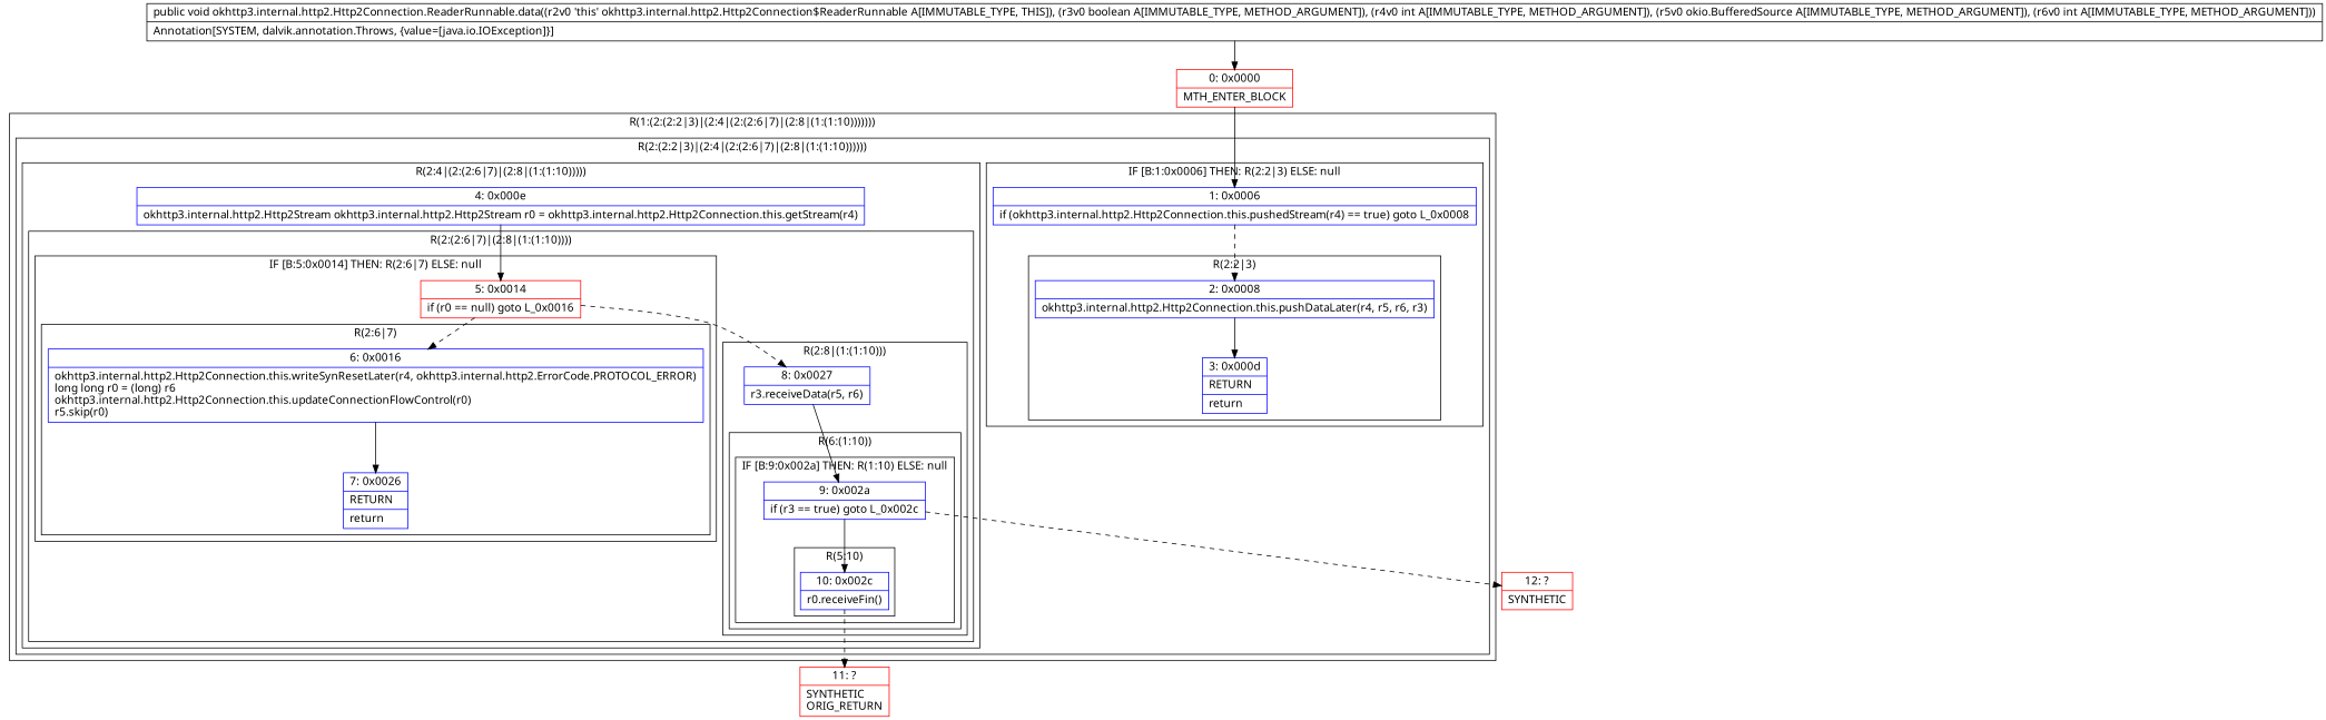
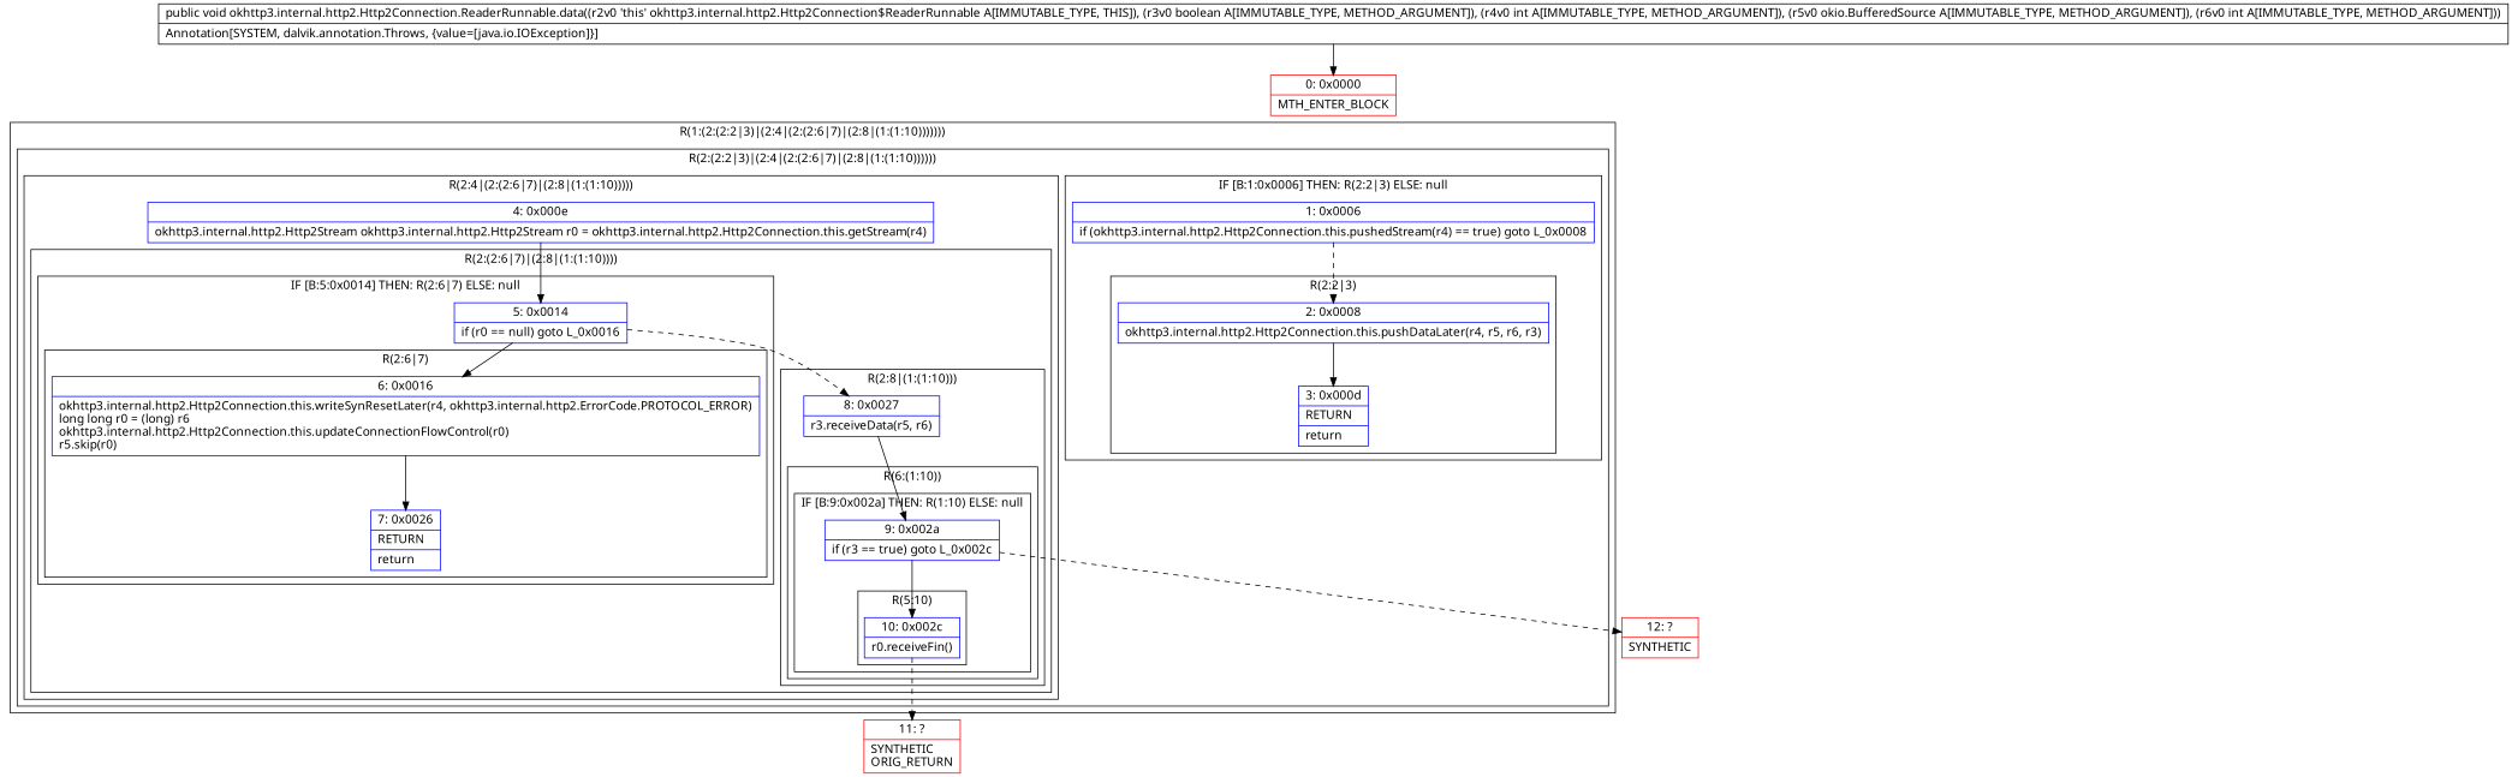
  digraph {
    fontname="Noto Sans"
    node [color=blue fontname="Noto Sans" shape=record]
    edge [fontname="Noto Sans"]
    n1 [label="{2\:\ 0x0008|okhttp3.internal.http2.Http2Connection.this.pushDataLater(r4, r5, r6, r3)\l}"]
    n2 [label="{3\:\ 0x000d|RETURN\l|return\l}"]
    n3 [label="{1\:\ 0x0006|if (okhttp3.internal.http2.Http2Connection.this.pushedStream(r4) == true) goto L_0x0008\l}"]
    n4 [label="{6\:\ 0x0016|okhttp3.internal.http2.Http2Connection.this.writeSynResetLater(r4, okhttp3.internal.http2.ErrorCode.PROTOCOL_ERROR)\llong long r0 = (long) r6\lokhttp3.internal.http2.Http2Connection.this.updateConnectionFlowControl(r0)\lr5.skip(r0)\l}"]
    n5 [label="{7\:\ 0x0026|RETURN\l|return\l}"]
-   n6 [color=red label="{5\:\ 0x0014|if (r0 == null) goto L_0x0016\l}"]
+   n6 [label="{5\:\ 0x0014|if (r0 == null) goto L_0x0016\l}"]
    n7 [label="{10\:\ 0x002c|r0.receiveFin()\l}"]
    n8 [label="{9\:\ 0x002a|if (r3 == true) goto L_0x002c\l}"]
    n9 [label="{8\:\ 0x0027|r3.receiveData(r5, r6)\l}"]
    n10 [label="{4\:\ 0x000e|okhttp3.internal.http2.Http2Stream okhttp3.internal.http2.Http2Stream r0 = okhttp3.internal.http2.Http2Connection.this.getStream(r4)\l}"]
    n11 [color=red label="{11\:\ ?|SYNTHETIC\lORIG_RETURN\l}"]
    n12 [color=red label="{12\:\ ?|SYNTHETIC\l}"]
    n13 [color=red label="{0\:\ 0x0000|MTH_ENTER_BLOCK\l}"]
    n14 [label="{public void okhttp3.internal.http2.Http2Connection.ReaderRunnable.data((r2v0 'this' okhttp3.internal.http2.Http2Connection$ReaderRunnable A[IMMUTABLE_TYPE, THIS]), (r3v0 boolean A[IMMUTABLE_TYPE, METHOD_ARGUMENT]), (r4v0 int A[IMMUTABLE_TYPE, METHOD_ARGUMENT]), (r5v0 okio.BufferedSource A[IMMUTABLE_TYPE, METHOD_ARGUMENT]), (r6v0 int A[IMMUTABLE_TYPE, METHOD_ARGUMENT]))  | Annotation[SYSTEM, dalvik.annotation.Throws, \{value=[java.io.IOException]\}]\l}" color=""]
    subgraph cluster_1 {
      label="R(1:(2:(2:2|3)|(2:4|(2:(2:6|7)|(2:8|(1:(1:10)))))))"
      subgraph cluster_2 {
        label="R(2:(2:2|3)|(2:4|(2:(2:6|7)|(2:8|(1:(1:10))))))"
        subgraph cluster_3 {
          label="IF [B:1:0x0006] THEN: R(2:2|3) ELSE: null"
          n3
          subgraph cluster_4 {
            label="R(2:2|3)"
            n1
            n2
          }
        }
        subgraph cluster_5 {
          label="R(2:4|(2:(2:6|7)|(2:8|(1:(1:10)))))"
          n10
          subgraph cluster_6 {
            label="R(2:(2:6|7)|(2:8|(1:(1:10))))"
            subgraph cluster_7 {
              label="IF [B:5:0x0014] THEN: R(2:6|7) ELSE: null"
              n6
              subgraph cluster_8 {
                label="R(2:6|7)"
                n4
                n5
              }
            }
            subgraph cluster_9 {
              label="R(2:8|(1:(1:10)))"
              n9
              subgraph cluster_10 {
                label="R(6:(1:10))"
                subgraph cluster_11 {
                  label="IF [B:9:0x002a] THEN: R(1:10) ELSE: null"
                  n8
                  subgraph cluster_12 {
                    label="R(5:10)"
                    n7
                  }
                }
              }
            }
          }
        }
      }
    }
    n1 -> n2
    n3 -> n1 [style=dashed]
    n4 -> n5
-   n6 -> n4 [style=dashed]
+   n6 -> n4
    n6 -> n9 [style=dashed]
    n7 -> n11 [style=dashed]
    n8 -> n7
    n8 -> n12 [style=dashed]
    n9 -> n8
    n10 -> n6
-   n13 -> n3
    n14 -> n13
  }
